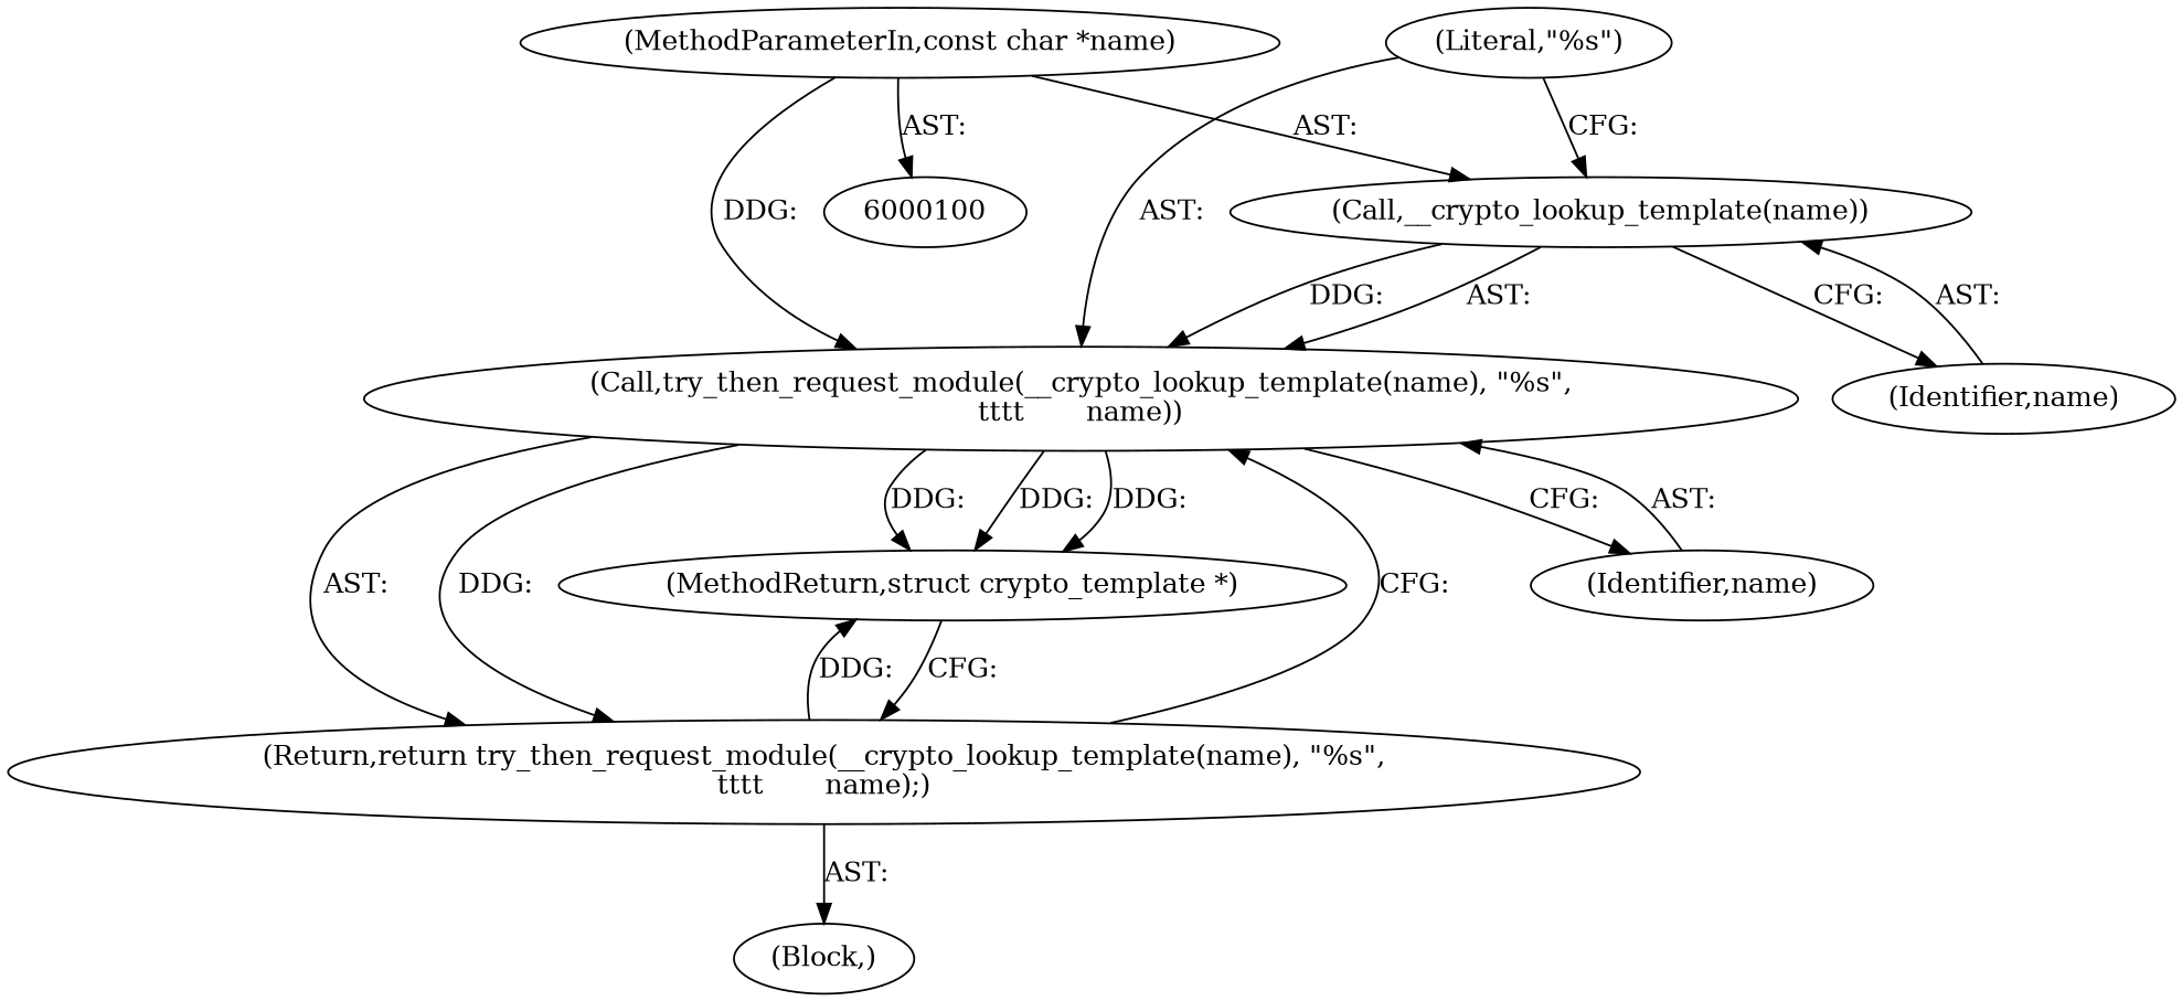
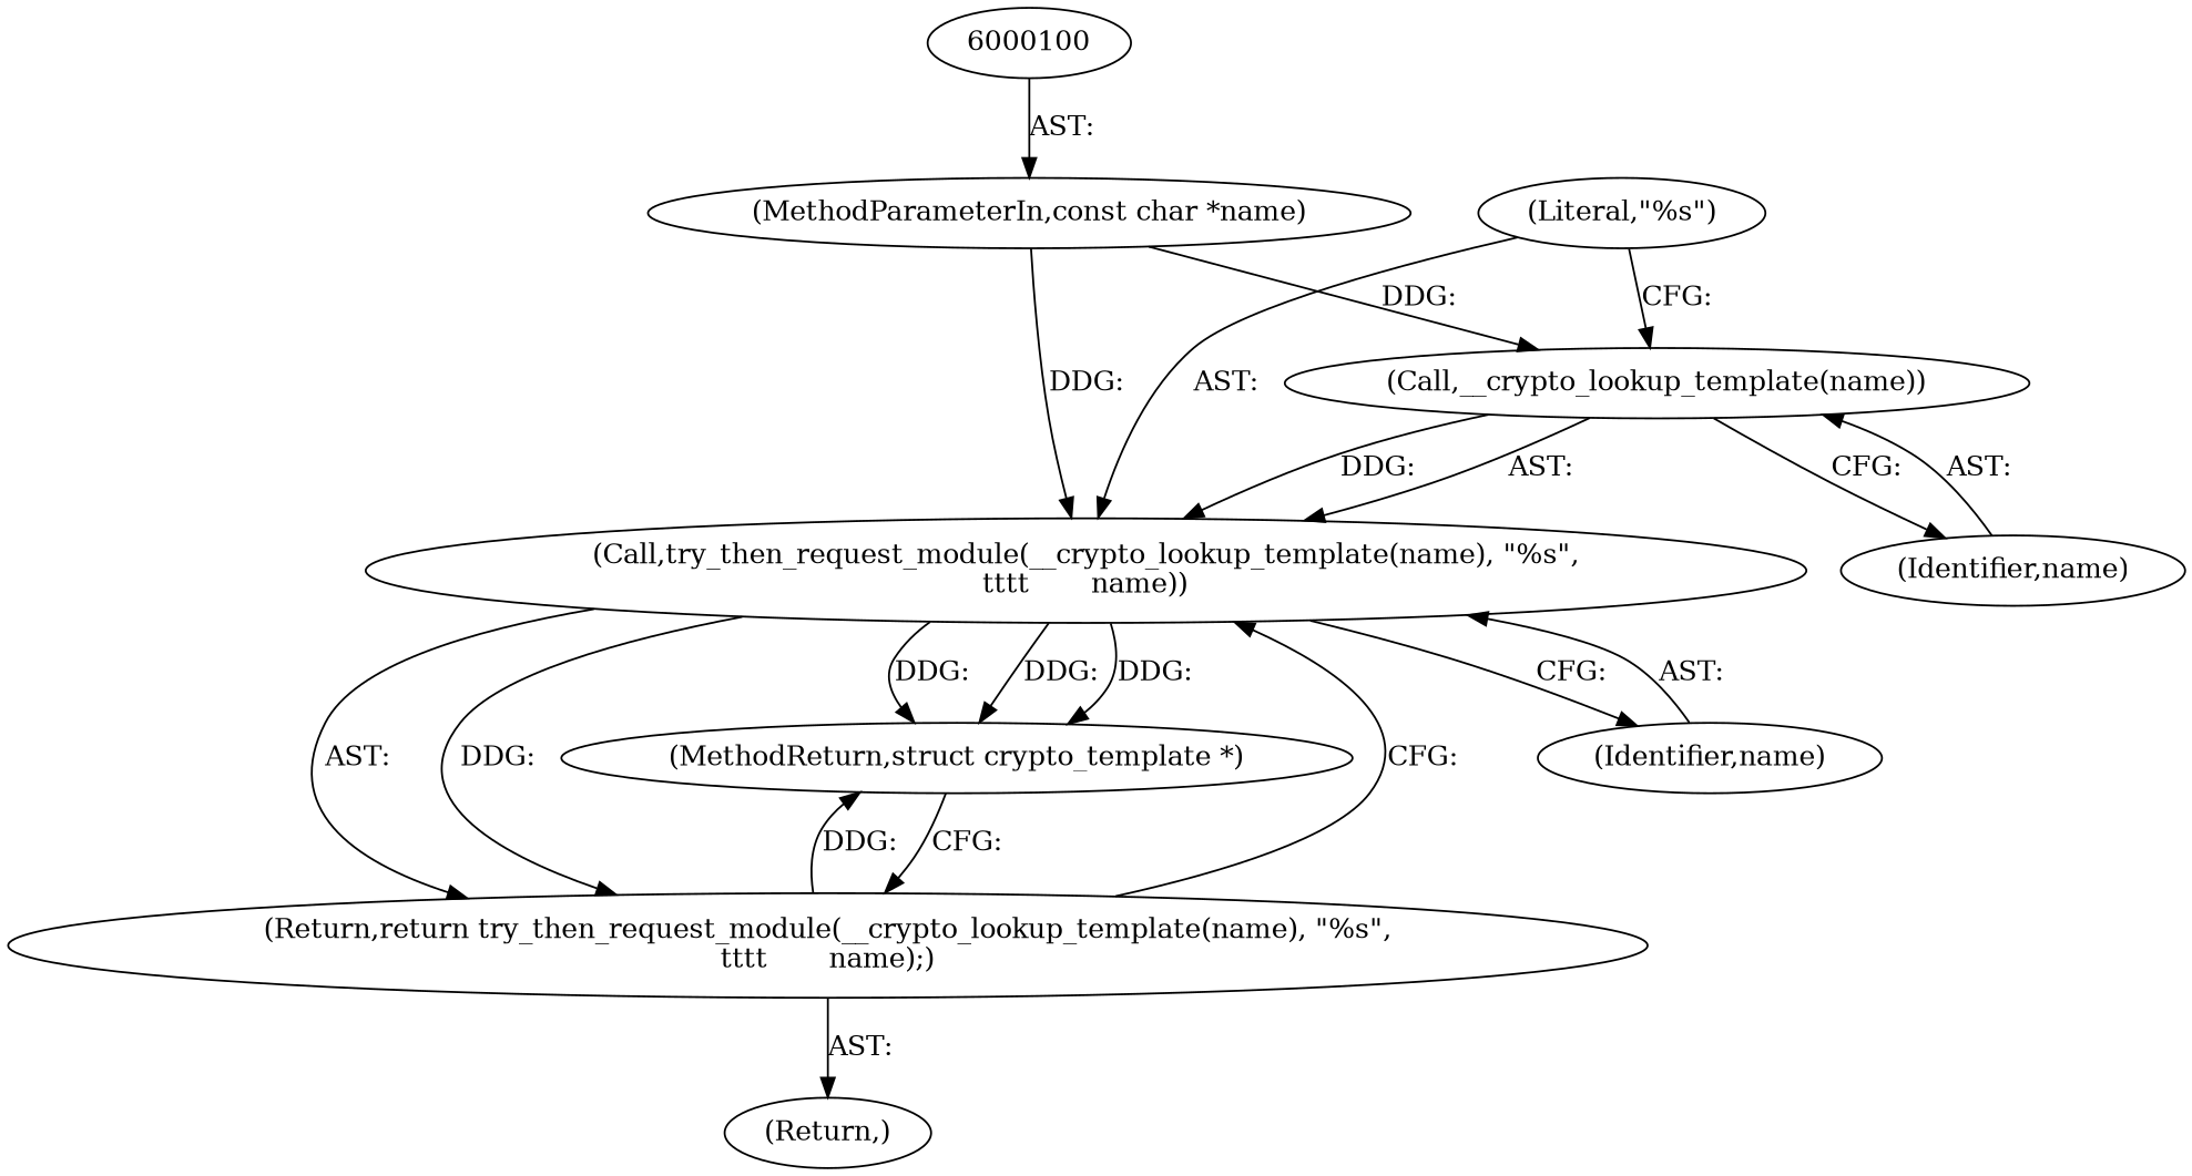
  digraph {
    n1 [label="(MethodParameterIn,const char *name)"]
    n2 [label="(Call,__crypto_lookup_template(name))"]
    n3 [label="(Call,try_then_request_module(__crypto_lookup_template(name), \"%s\",\n\t\t\t\t       name))"]
    n4 [label=6000100]
    n5 [label="(Identifier,name)"]
    n6 [label="(MethodReturn,struct crypto_template *)"]
    n7 [label="(Return,return try_then_request_module(__crypto_lookup_template(name), \"%s\",\n\t\t\t\t       name);)"]
    n8 [label="(Identifier,name)"]
-   n9 [label="(Block,)"]
+   n9 [label="(Return,)"]
    n10 [label="(Literal,\"%s\")"]
-   n1 -> n2 [label="AST: "]
+   n1 -> n2 [label="DDG: "]
    n1 -> n3 [label="DDG: "]
-   n1 -> n4 [label="AST: "]
+   n4 -> n1 [label="AST: "]
    n2 -> n3 [label="AST: "]
    n2 -> n3 [label="DDG: "]
    n2 -> n5 [label="CFG: "]
    n3 -> n6 [label="DDG: "]
    n3 -> n6 [label="DDG: "]
    n3 -> n6 [label="DDG: "]
    n3 -> n7 [label="AST: "]
    n3 -> n7 [label="DDG: "]
    n3 -> n8 [label="CFG: "]
    n5 -> n2 [label="AST: "]
    n6 -> n7 [label="CFG: "]
    n7 -> n3 [label="CFG: "]
    n7 -> n6 [label="DDG: "]
    n7 -> n9 [label="AST: "]
    n8 -> n3 [label="AST: "]
    n10 -> n2 [label="CFG: "]
    n10 -> n3 [label="AST: "]
  }
